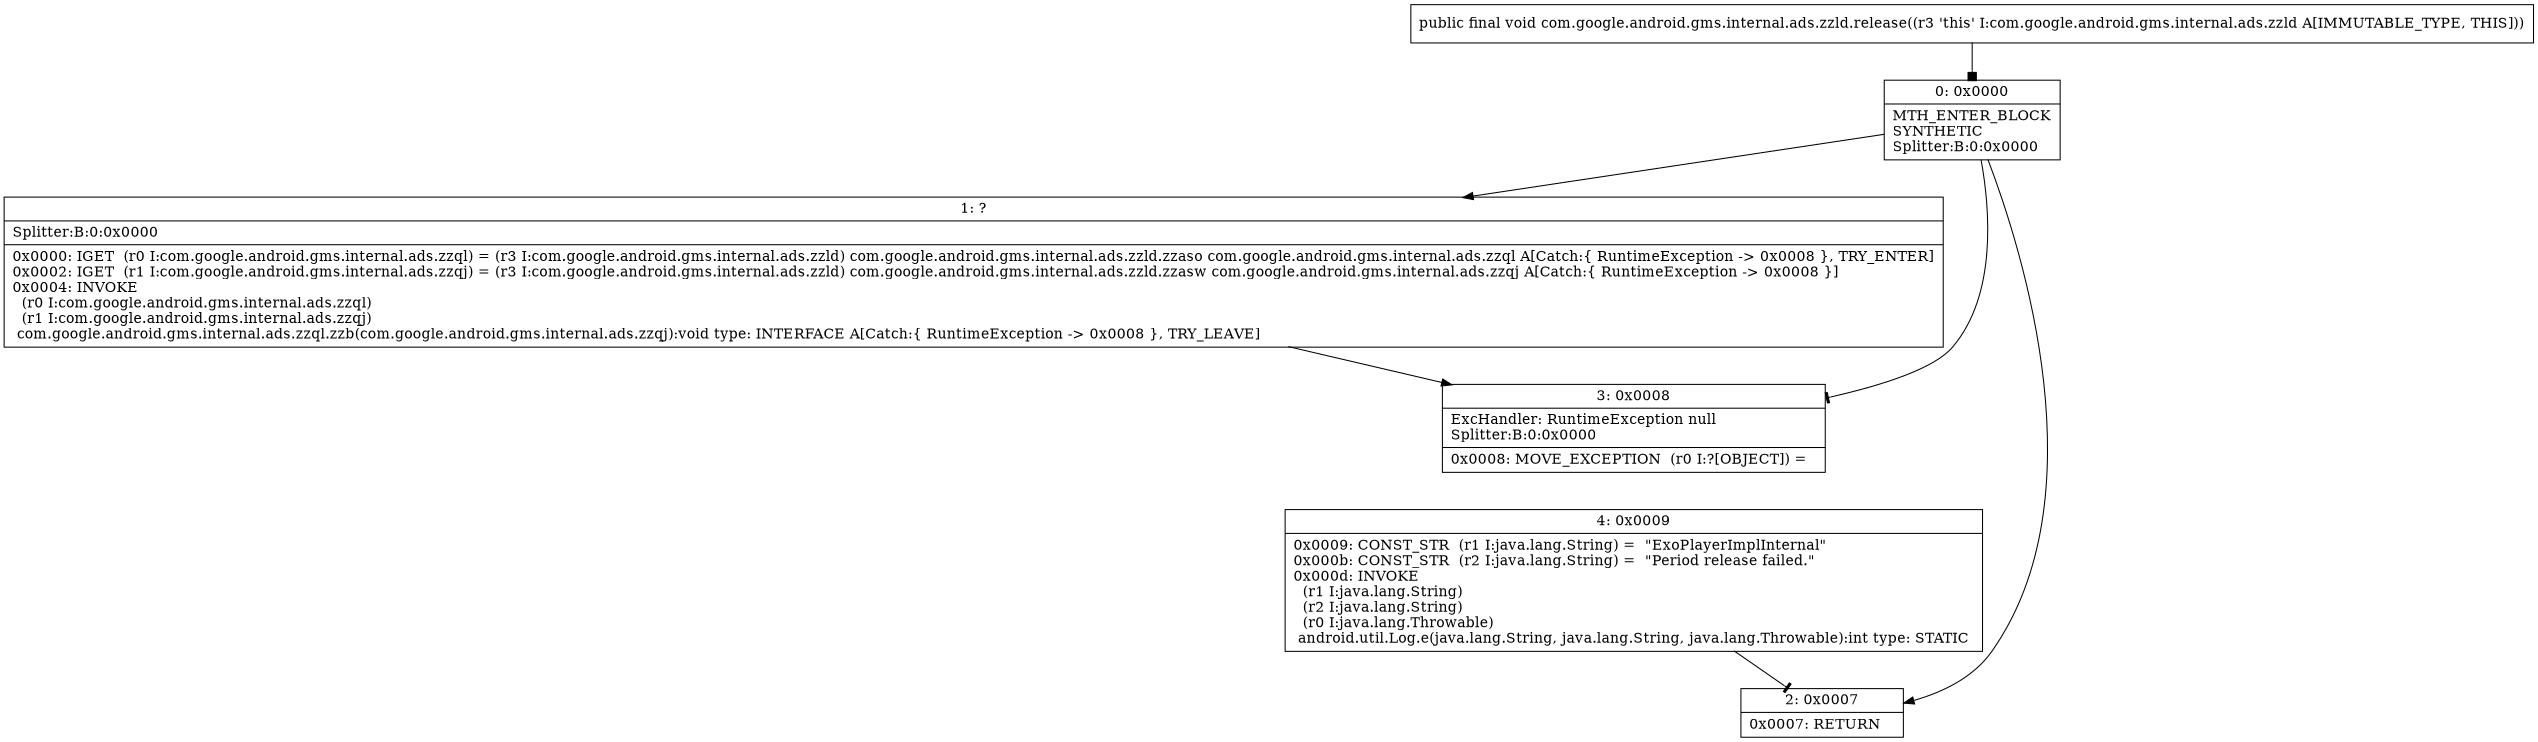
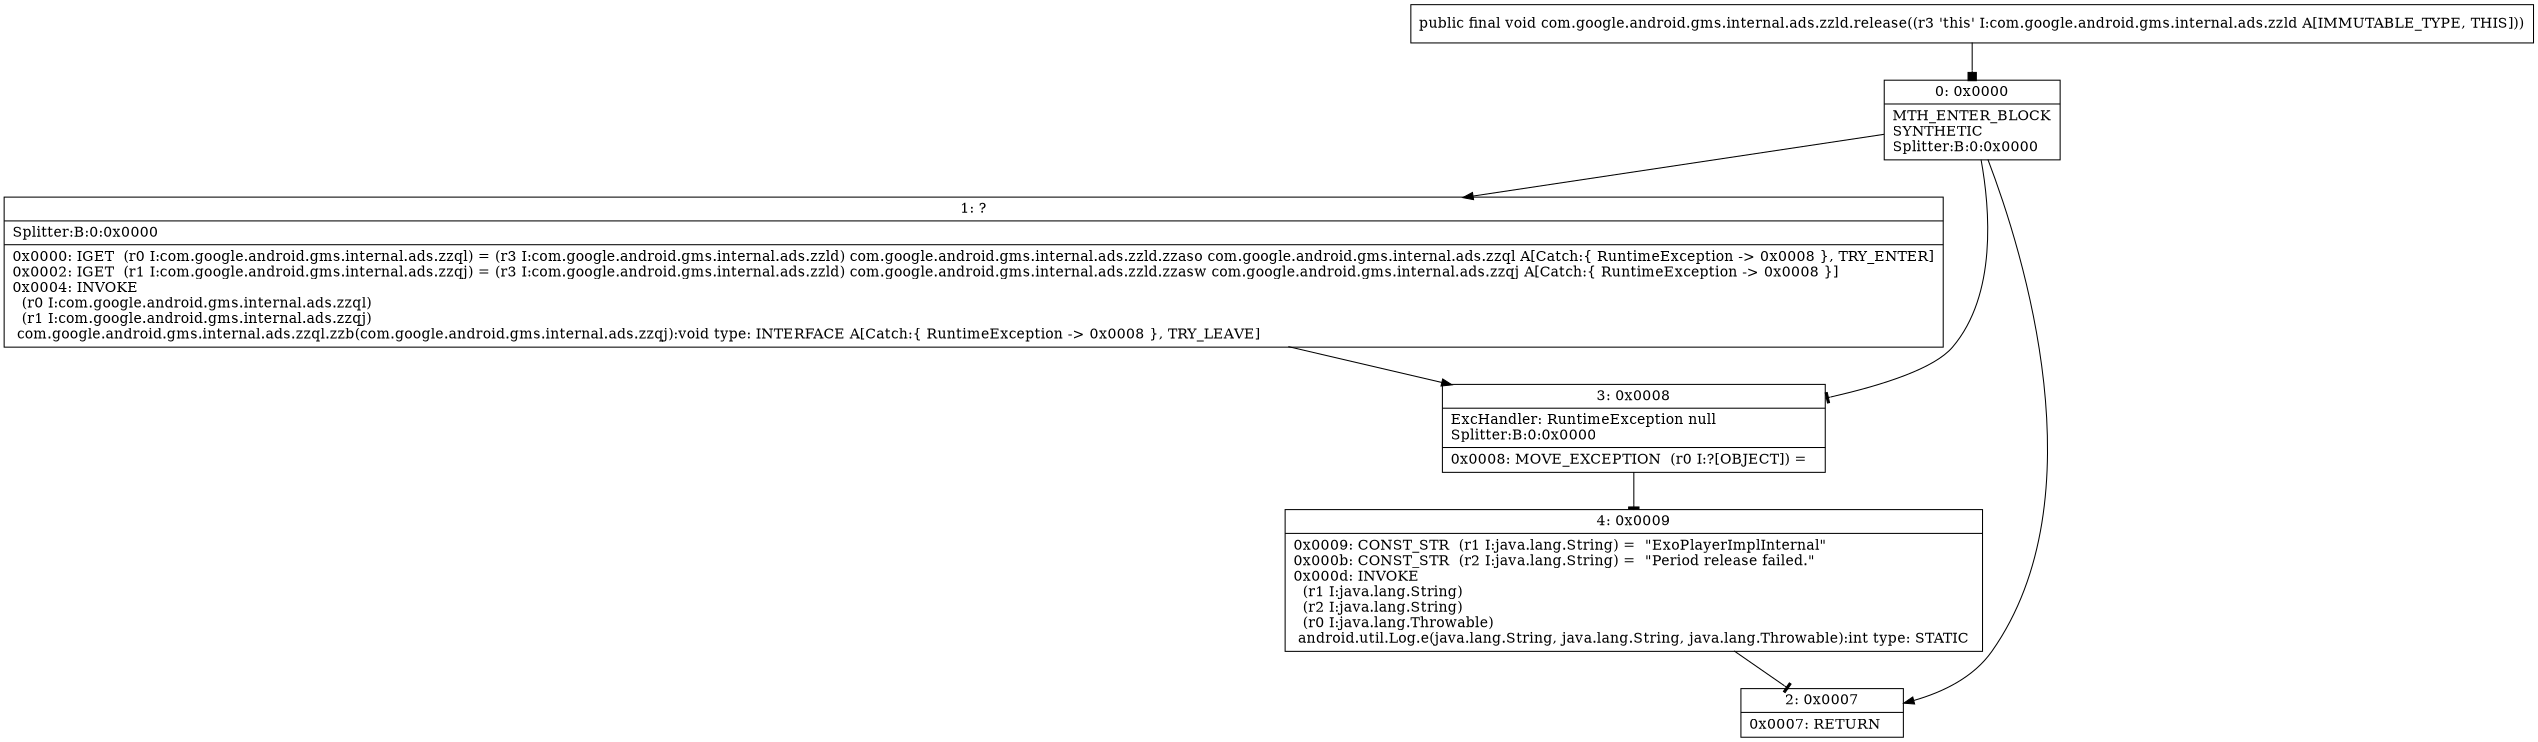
  digraph {
    node [shape=record]
    edge [arrowhead=normal]
    n1 [label="{0\:\ 0x0000|MTH_ENTER_BLOCK\lSYNTHETIC\lSplitter:B:0:0x0000\l}"]
    n2 [label="{1\:\ ?|Splitter:B:0:0x0000\l|0x0000: IGET  (r0 I:com.google.android.gms.internal.ads.zzql) = (r3 I:com.google.android.gms.internal.ads.zzld) com.google.android.gms.internal.ads.zzld.zzaso com.google.android.gms.internal.ads.zzql A[Catch:\{ RuntimeException \-\> 0x0008 \}, TRY_ENTER]\l0x0002: IGET  (r1 I:com.google.android.gms.internal.ads.zzqj) = (r3 I:com.google.android.gms.internal.ads.zzld) com.google.android.gms.internal.ads.zzld.zzasw com.google.android.gms.internal.ads.zzqj A[Catch:\{ RuntimeException \-\> 0x0008 \}]\l0x0004: INVOKE  \l  (r0 I:com.google.android.gms.internal.ads.zzql)\l  (r1 I:com.google.android.gms.internal.ads.zzqj)\l com.google.android.gms.internal.ads.zzql.zzb(com.google.android.gms.internal.ads.zzqj):void type: INTERFACE A[Catch:\{ RuntimeException \-\> 0x0008 \}, TRY_LEAVE]\l}"]
    n3 [label="{3\:\ 0x0008|ExcHandler: RuntimeException null\lSplitter:B:0:0x0000\l|0x0008: MOVE_EXCEPTION  (r0 I:?[OBJECT]) =  \l}"]
    n4 [label="{2\:\ 0x0007|0x0007: RETURN   \l}"]
    n5 [label="{4\:\ 0x0009|0x0009: CONST_STR  (r1 I:java.lang.String) =  \"ExoPlayerImplInternal\" \l0x000b: CONST_STR  (r2 I:java.lang.String) =  \"Period release failed.\" \l0x000d: INVOKE  \l  (r1 I:java.lang.String)\l  (r2 I:java.lang.String)\l  (r0 I:java.lang.Throwable)\l android.util.Log.e(java.lang.String, java.lang.String, java.lang.Throwable):int type: STATIC \l}"]
    n6 [label="{public final void com.google.android.gms.internal.ads.zzld.release((r3 'this' I:com.google.android.gms.internal.ads.zzld A[IMMUTABLE_TYPE, THIS])) }"]
    n1 -> n2
    n1 -> n3 [arrowhead=tee]
    n1 -> n4
    n2 -> n3
+   n3 -> n5 [arrowhead=tee]
    n5 -> n4 [arrowhead=tee]
    n6 -> n1 [arrowhead=box]
  }
